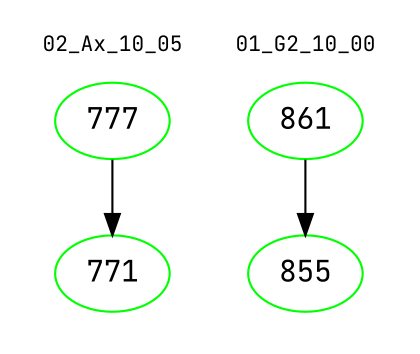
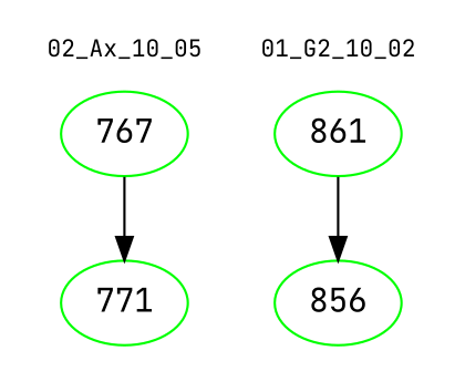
  digraph {
    fontname="JetBrains Mono"
    node [color=green fontname="JetBrains Mono"]
    edge [color=black fontname="JetBrains Mono"]
-   n1 [label=777]
+   n1 [label=767]
    n2 [label=771]
    n3 [label=861]
-   n4 [label=855]
+   n4 [label=856]
    subgraph cluster_1 {
      color=white
      fontsize=10
      label="02_Ax_10_05"
      n1
      n2
    }
    subgraph cluster_2 {
      color=white
      fontsize=10
-     label="01_G2_10_00"
+     label="01_G2_10_02"
      n3
      n4
    }
    n1 -> n2
    n3 -> n4
  }
